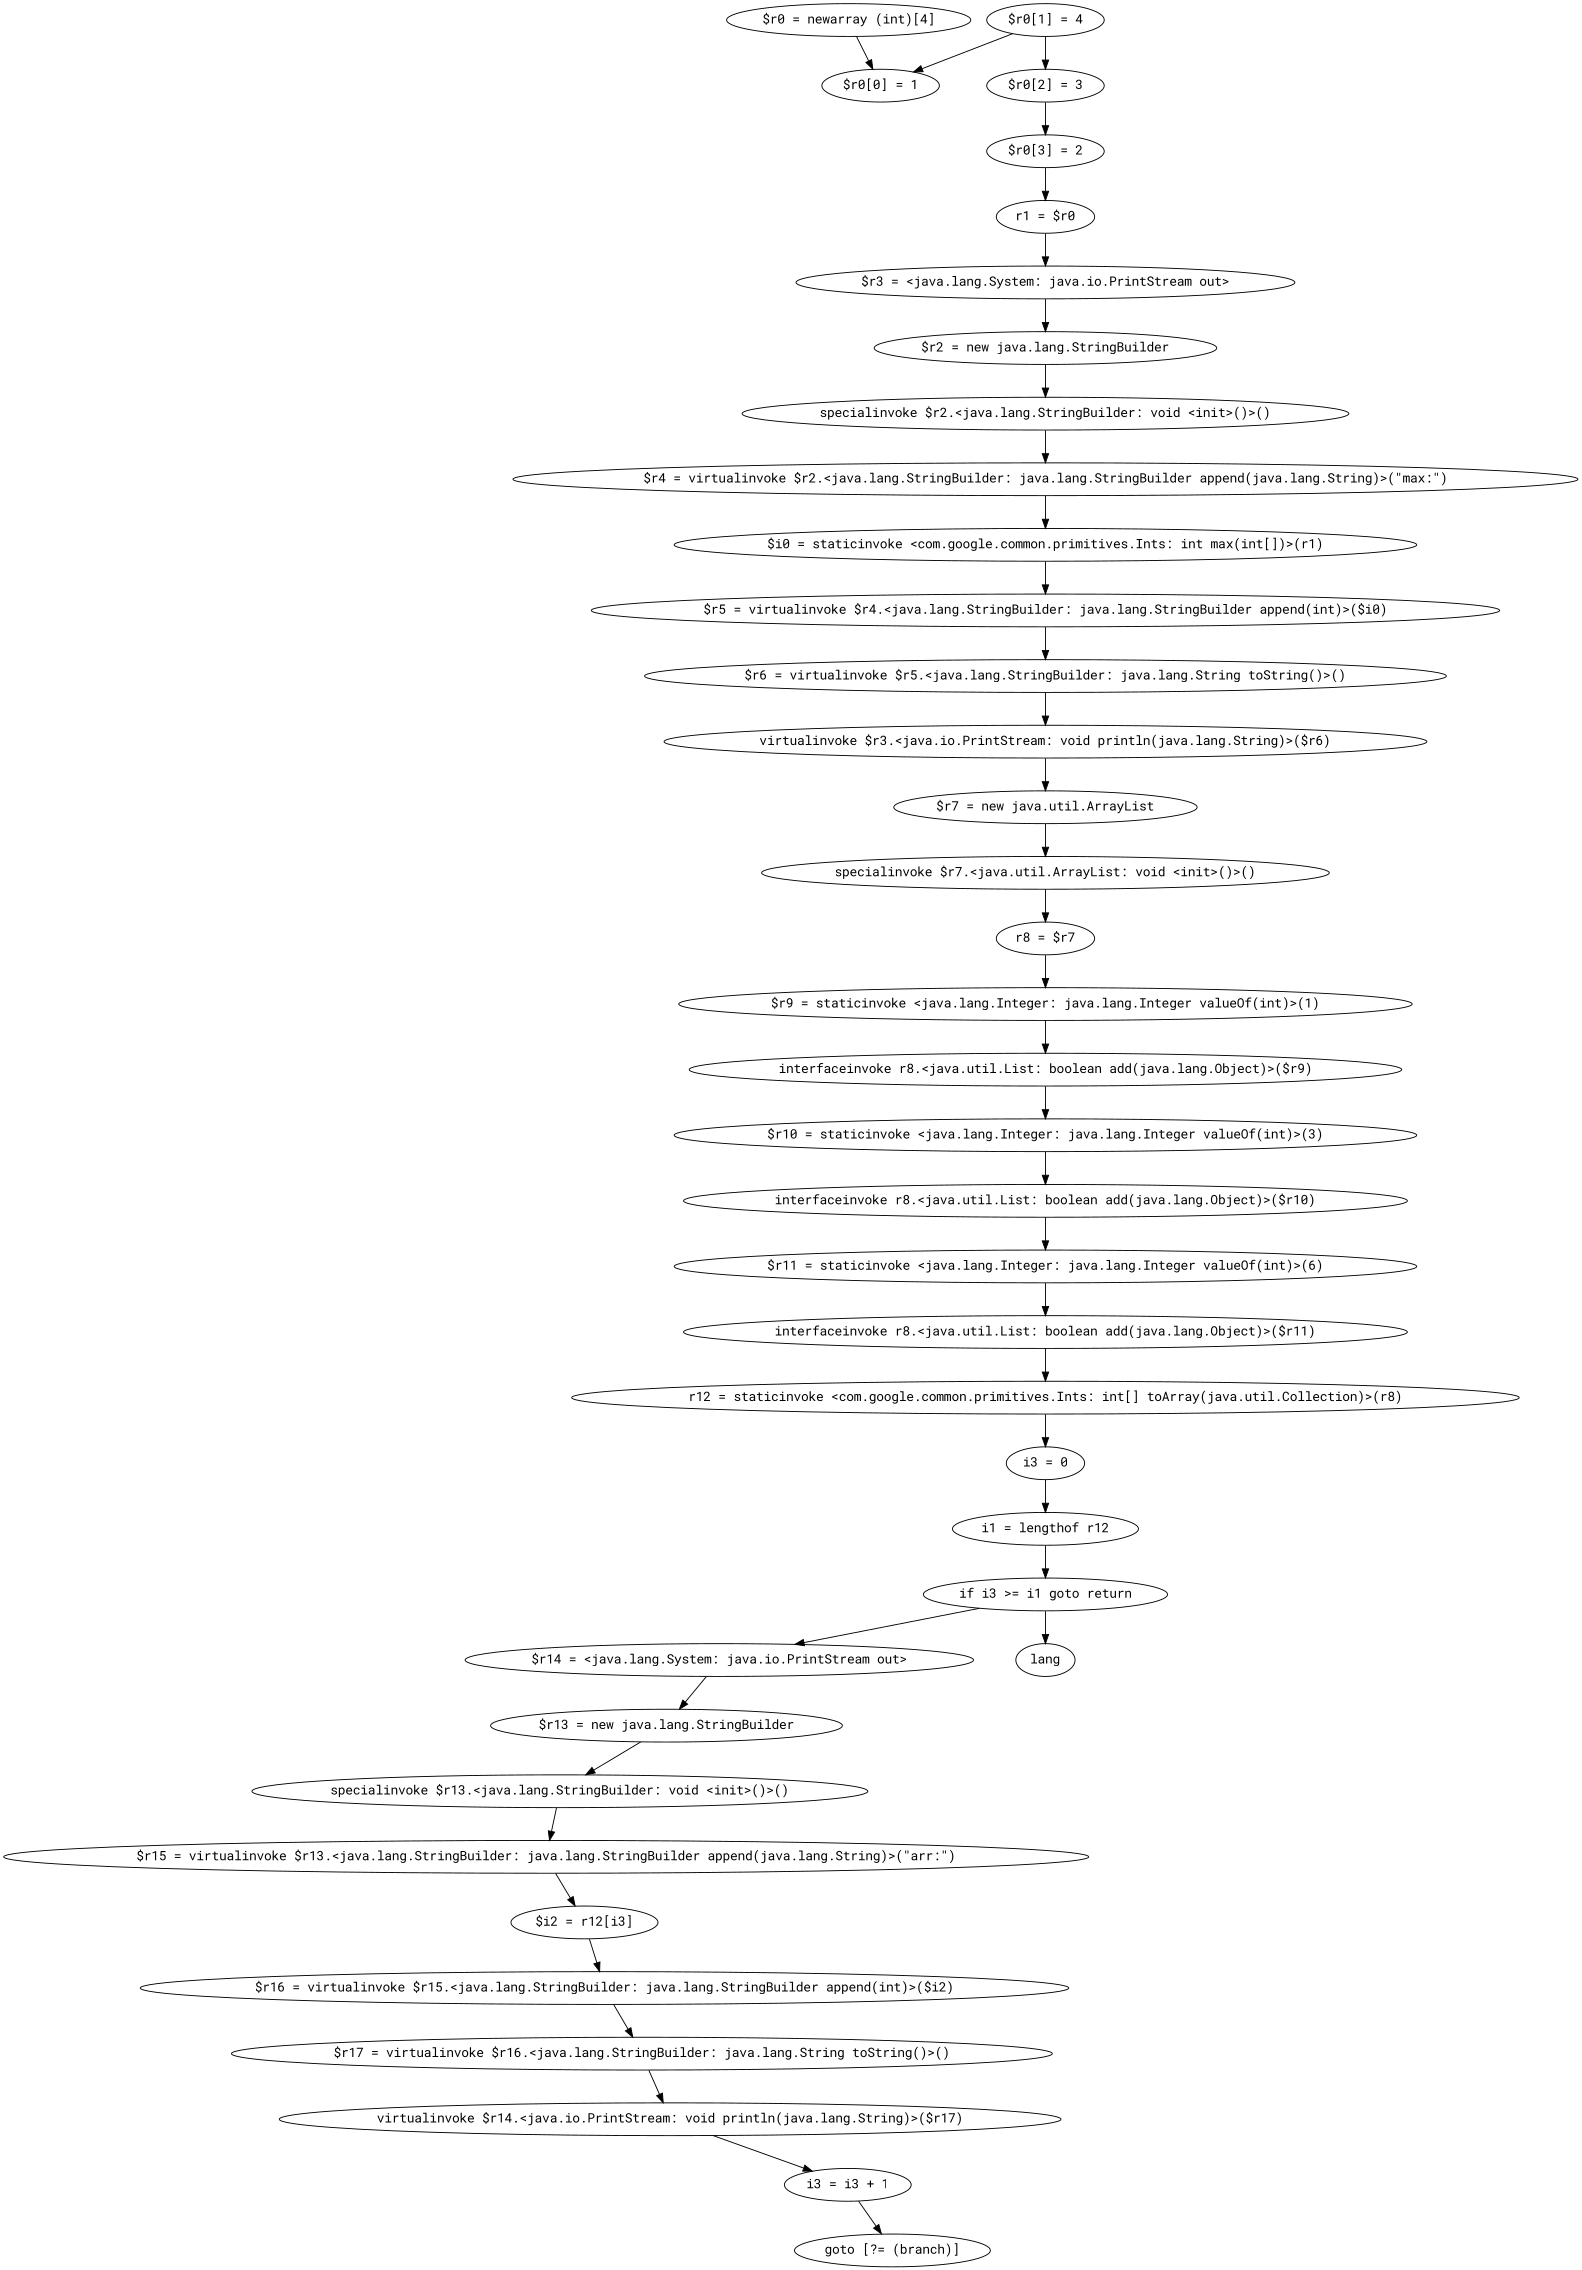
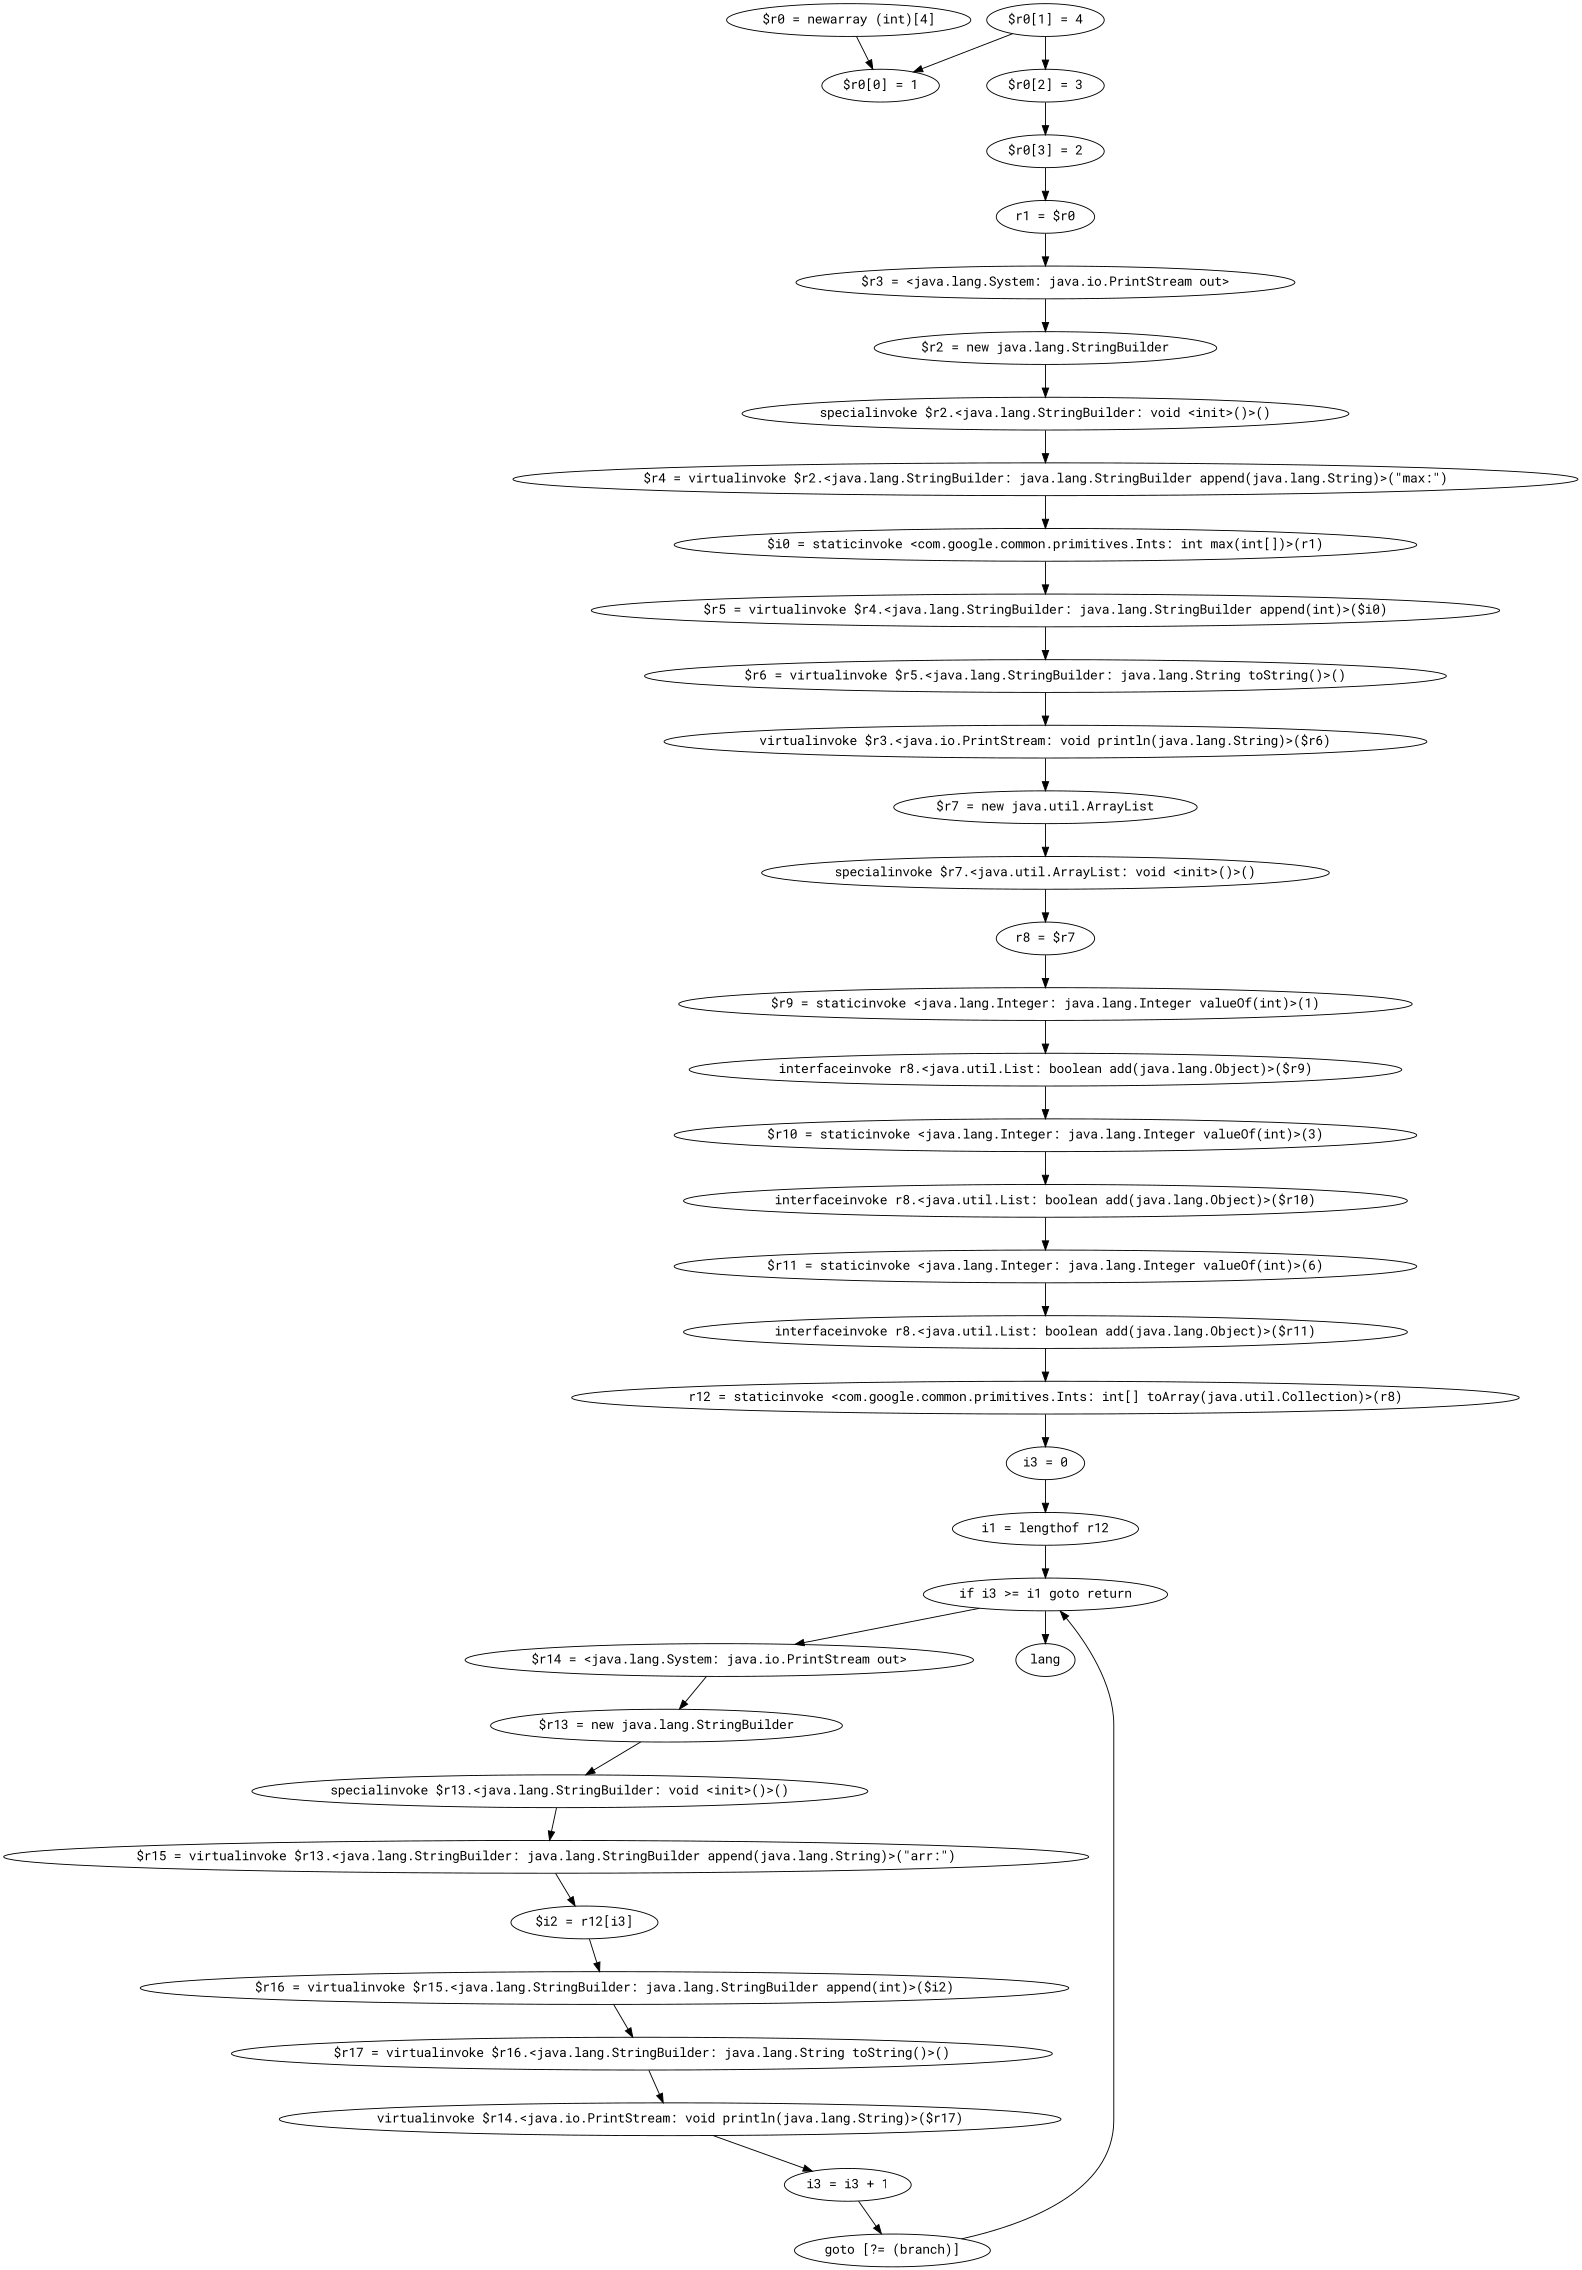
  digraph {
    fontname="Roboto Mono"
    node [fontname="Roboto Mono"]
    edge [fontname="Roboto Mono"]
    "$r0 = newarray (int)[4]"
    "$r0[0] = 1"
    "$r0[1] = 4"
    "$r0[2] = 3"
    "$r0[3] = 2"
    "r1 = $r0"
    "$r3 = <java.lang.System: java.io.PrintStream out>"
    "$r2 = new java.lang.StringBuilder"
    "specialinvoke $r2.<java.lang.StringBuilder: void <init>()>()"
    "$r4 = virtualinvoke $r2.<java.lang.StringBuilder: java.lang.StringBuilder append(java.lang.String)>(\"max:\")"
    "$i0 = staticinvoke <com.google.common.primitives.Ints: int max(int[])>(r1)"
    "$r5 = virtualinvoke $r4.<java.lang.StringBuilder: java.lang.StringBuilder append(int)>($i0)"
    "$r6 = virtualinvoke $r5.<java.lang.StringBuilder: java.lang.String toString()>()"
    "virtualinvoke $r3.<java.io.PrintStream: void println(java.lang.String)>($r6)"
    "$r7 = new java.util.ArrayList"
    "specialinvoke $r7.<java.util.ArrayList: void <init>()>()"
    "r8 = $r7"
    "$r9 = staticinvoke <java.lang.Integer: java.lang.Integer valueOf(int)>(1)"
    "interfaceinvoke r8.<java.util.List: boolean add(java.lang.Object)>($r9)"
    "$r10 = staticinvoke <java.lang.Integer: java.lang.Integer valueOf(int)>(3)"
    "interfaceinvoke r8.<java.util.List: boolean add(java.lang.Object)>($r10)"
    "$r11 = staticinvoke <java.lang.Integer: java.lang.Integer valueOf(int)>(6)"
    "interfaceinvoke r8.<java.util.List: boolean add(java.lang.Object)>($r11)"
    "r12 = staticinvoke <com.google.common.primitives.Ints: int[] toArray(java.util.Collection)>(r8)"
    "i3 = 0"
    "i1 = lengthof r12"
    "if i3 >= i1 goto return"
    "$r14 = <java.lang.System: java.io.PrintStream out>"
    n29 [label=lang]
    "$r13 = new java.lang.StringBuilder"
    "specialinvoke $r13.<java.lang.StringBuilder: void <init>()>()"
    "$r15 = virtualinvoke $r13.<java.lang.StringBuilder: java.lang.StringBuilder append(java.lang.String)>(\"arr:\")"
    "$i2 = r12[i3]"
    "$r16 = virtualinvoke $r15.<java.lang.StringBuilder: java.lang.StringBuilder append(int)>($i2)"
    "$r17 = virtualinvoke $r16.<java.lang.StringBuilder: java.lang.String toString()>()"
    "virtualinvoke $r14.<java.io.PrintStream: void println(java.lang.String)>($r17)"
    "i3 = i3 + 1"
    "goto [?= (branch)]"
    "$r0 = newarray (int)[4]" -> "$r0[0] = 1"
    "$r0[1] = 4" -> "$r0[0] = 1"
    "$r0[1] = 4" -> "$r0[2] = 3"
    "$r0[2] = 3" -> "$r0[3] = 2"
    "$r0[3] = 2" -> "r1 = $r0"
    "r1 = $r0" -> "$r3 = <java.lang.System: java.io.PrintStream out>"
    "$r3 = <java.lang.System: java.io.PrintStream out>" -> "$r2 = new java.lang.StringBuilder"
    "$r2 = new java.lang.StringBuilder" -> "specialinvoke $r2.<java.lang.StringBuilder: void <init>()>()"
    "specialinvoke $r2.<java.lang.StringBuilder: void <init>()>()" -> "$r4 = virtualinvoke $r2.<java.lang.StringBuilder: java.lang.StringBuilder append(java.lang.String)>(\"max:\")"
    "$r4 = virtualinvoke $r2.<java.lang.StringBuilder: java.lang.StringBuilder append(java.lang.String)>(\"max:\")" -> "$i0 = staticinvoke <com.google.common.primitives.Ints: int max(int[])>(r1)"
    "$i0 = staticinvoke <com.google.common.primitives.Ints: int max(int[])>(r1)" -> "$r5 = virtualinvoke $r4.<java.lang.StringBuilder: java.lang.StringBuilder append(int)>($i0)"
    "$r5 = virtualinvoke $r4.<java.lang.StringBuilder: java.lang.StringBuilder append(int)>($i0)" -> "$r6 = virtualinvoke $r5.<java.lang.StringBuilder: java.lang.String toString()>()"
    "$r6 = virtualinvoke $r5.<java.lang.StringBuilder: java.lang.String toString()>()" -> "virtualinvoke $r3.<java.io.PrintStream: void println(java.lang.String)>($r6)"
    "virtualinvoke $r3.<java.io.PrintStream: void println(java.lang.String)>($r6)" -> "$r7 = new java.util.ArrayList"
    "$r7 = new java.util.ArrayList" -> "specialinvoke $r7.<java.util.ArrayList: void <init>()>()"
    "specialinvoke $r7.<java.util.ArrayList: void <init>()>()" -> "r8 = $r7"
    "r8 = $r7" -> "$r9 = staticinvoke <java.lang.Integer: java.lang.Integer valueOf(int)>(1)"
    "$r9 = staticinvoke <java.lang.Integer: java.lang.Integer valueOf(int)>(1)" -> "interfaceinvoke r8.<java.util.List: boolean add(java.lang.Object)>($r9)"
    "interfaceinvoke r8.<java.util.List: boolean add(java.lang.Object)>($r9)" -> "$r10 = staticinvoke <java.lang.Integer: java.lang.Integer valueOf(int)>(3)"
    "$r10 = staticinvoke <java.lang.Integer: java.lang.Integer valueOf(int)>(3)" -> "interfaceinvoke r8.<java.util.List: boolean add(java.lang.Object)>($r10)"
    "interfaceinvoke r8.<java.util.List: boolean add(java.lang.Object)>($r10)" -> "$r11 = staticinvoke <java.lang.Integer: java.lang.Integer valueOf(int)>(6)"
    "$r11 = staticinvoke <java.lang.Integer: java.lang.Integer valueOf(int)>(6)" -> "interfaceinvoke r8.<java.util.List: boolean add(java.lang.Object)>($r11)"
    "interfaceinvoke r8.<java.util.List: boolean add(java.lang.Object)>($r11)" -> "r12 = staticinvoke <com.google.common.primitives.Ints: int[] toArray(java.util.Collection)>(r8)"
    "r12 = staticinvoke <com.google.common.primitives.Ints: int[] toArray(java.util.Collection)>(r8)" -> "i3 = 0"
    "i3 = 0" -> "i1 = lengthof r12"
    "i1 = lengthof r12" -> "if i3 >= i1 goto return"
    "if i3 >= i1 goto return" -> "$r14 = <java.lang.System: java.io.PrintStream out>"
    "if i3 >= i1 goto return" -> n29
    "$r14 = <java.lang.System: java.io.PrintStream out>" -> "$r13 = new java.lang.StringBuilder"
    "$r13 = new java.lang.StringBuilder" -> "specialinvoke $r13.<java.lang.StringBuilder: void <init>()>()"
    "specialinvoke $r13.<java.lang.StringBuilder: void <init>()>()" -> "$r15 = virtualinvoke $r13.<java.lang.StringBuilder: java.lang.StringBuilder append(java.lang.String)>(\"arr:\")"
    "$r15 = virtualinvoke $r13.<java.lang.StringBuilder: java.lang.StringBuilder append(java.lang.String)>(\"arr:\")" -> "$i2 = r12[i3]"
    "$i2 = r12[i3]" -> "$r16 = virtualinvoke $r15.<java.lang.StringBuilder: java.lang.StringBuilder append(int)>($i2)"
    "$r16 = virtualinvoke $r15.<java.lang.StringBuilder: java.lang.StringBuilder append(int)>($i2)" -> "$r17 = virtualinvoke $r16.<java.lang.StringBuilder: java.lang.String toString()>()"
    "$r17 = virtualinvoke $r16.<java.lang.StringBuilder: java.lang.String toString()>()" -> "virtualinvoke $r14.<java.io.PrintStream: void println(java.lang.String)>($r17)"
    "virtualinvoke $r14.<java.io.PrintStream: void println(java.lang.String)>($r17)" -> "i3 = i3 + 1"
    "i3 = i3 + 1" -> "goto [?= (branch)]"
+   "goto [?= (branch)]" -> "if i3 >= i1 goto return"
  }
